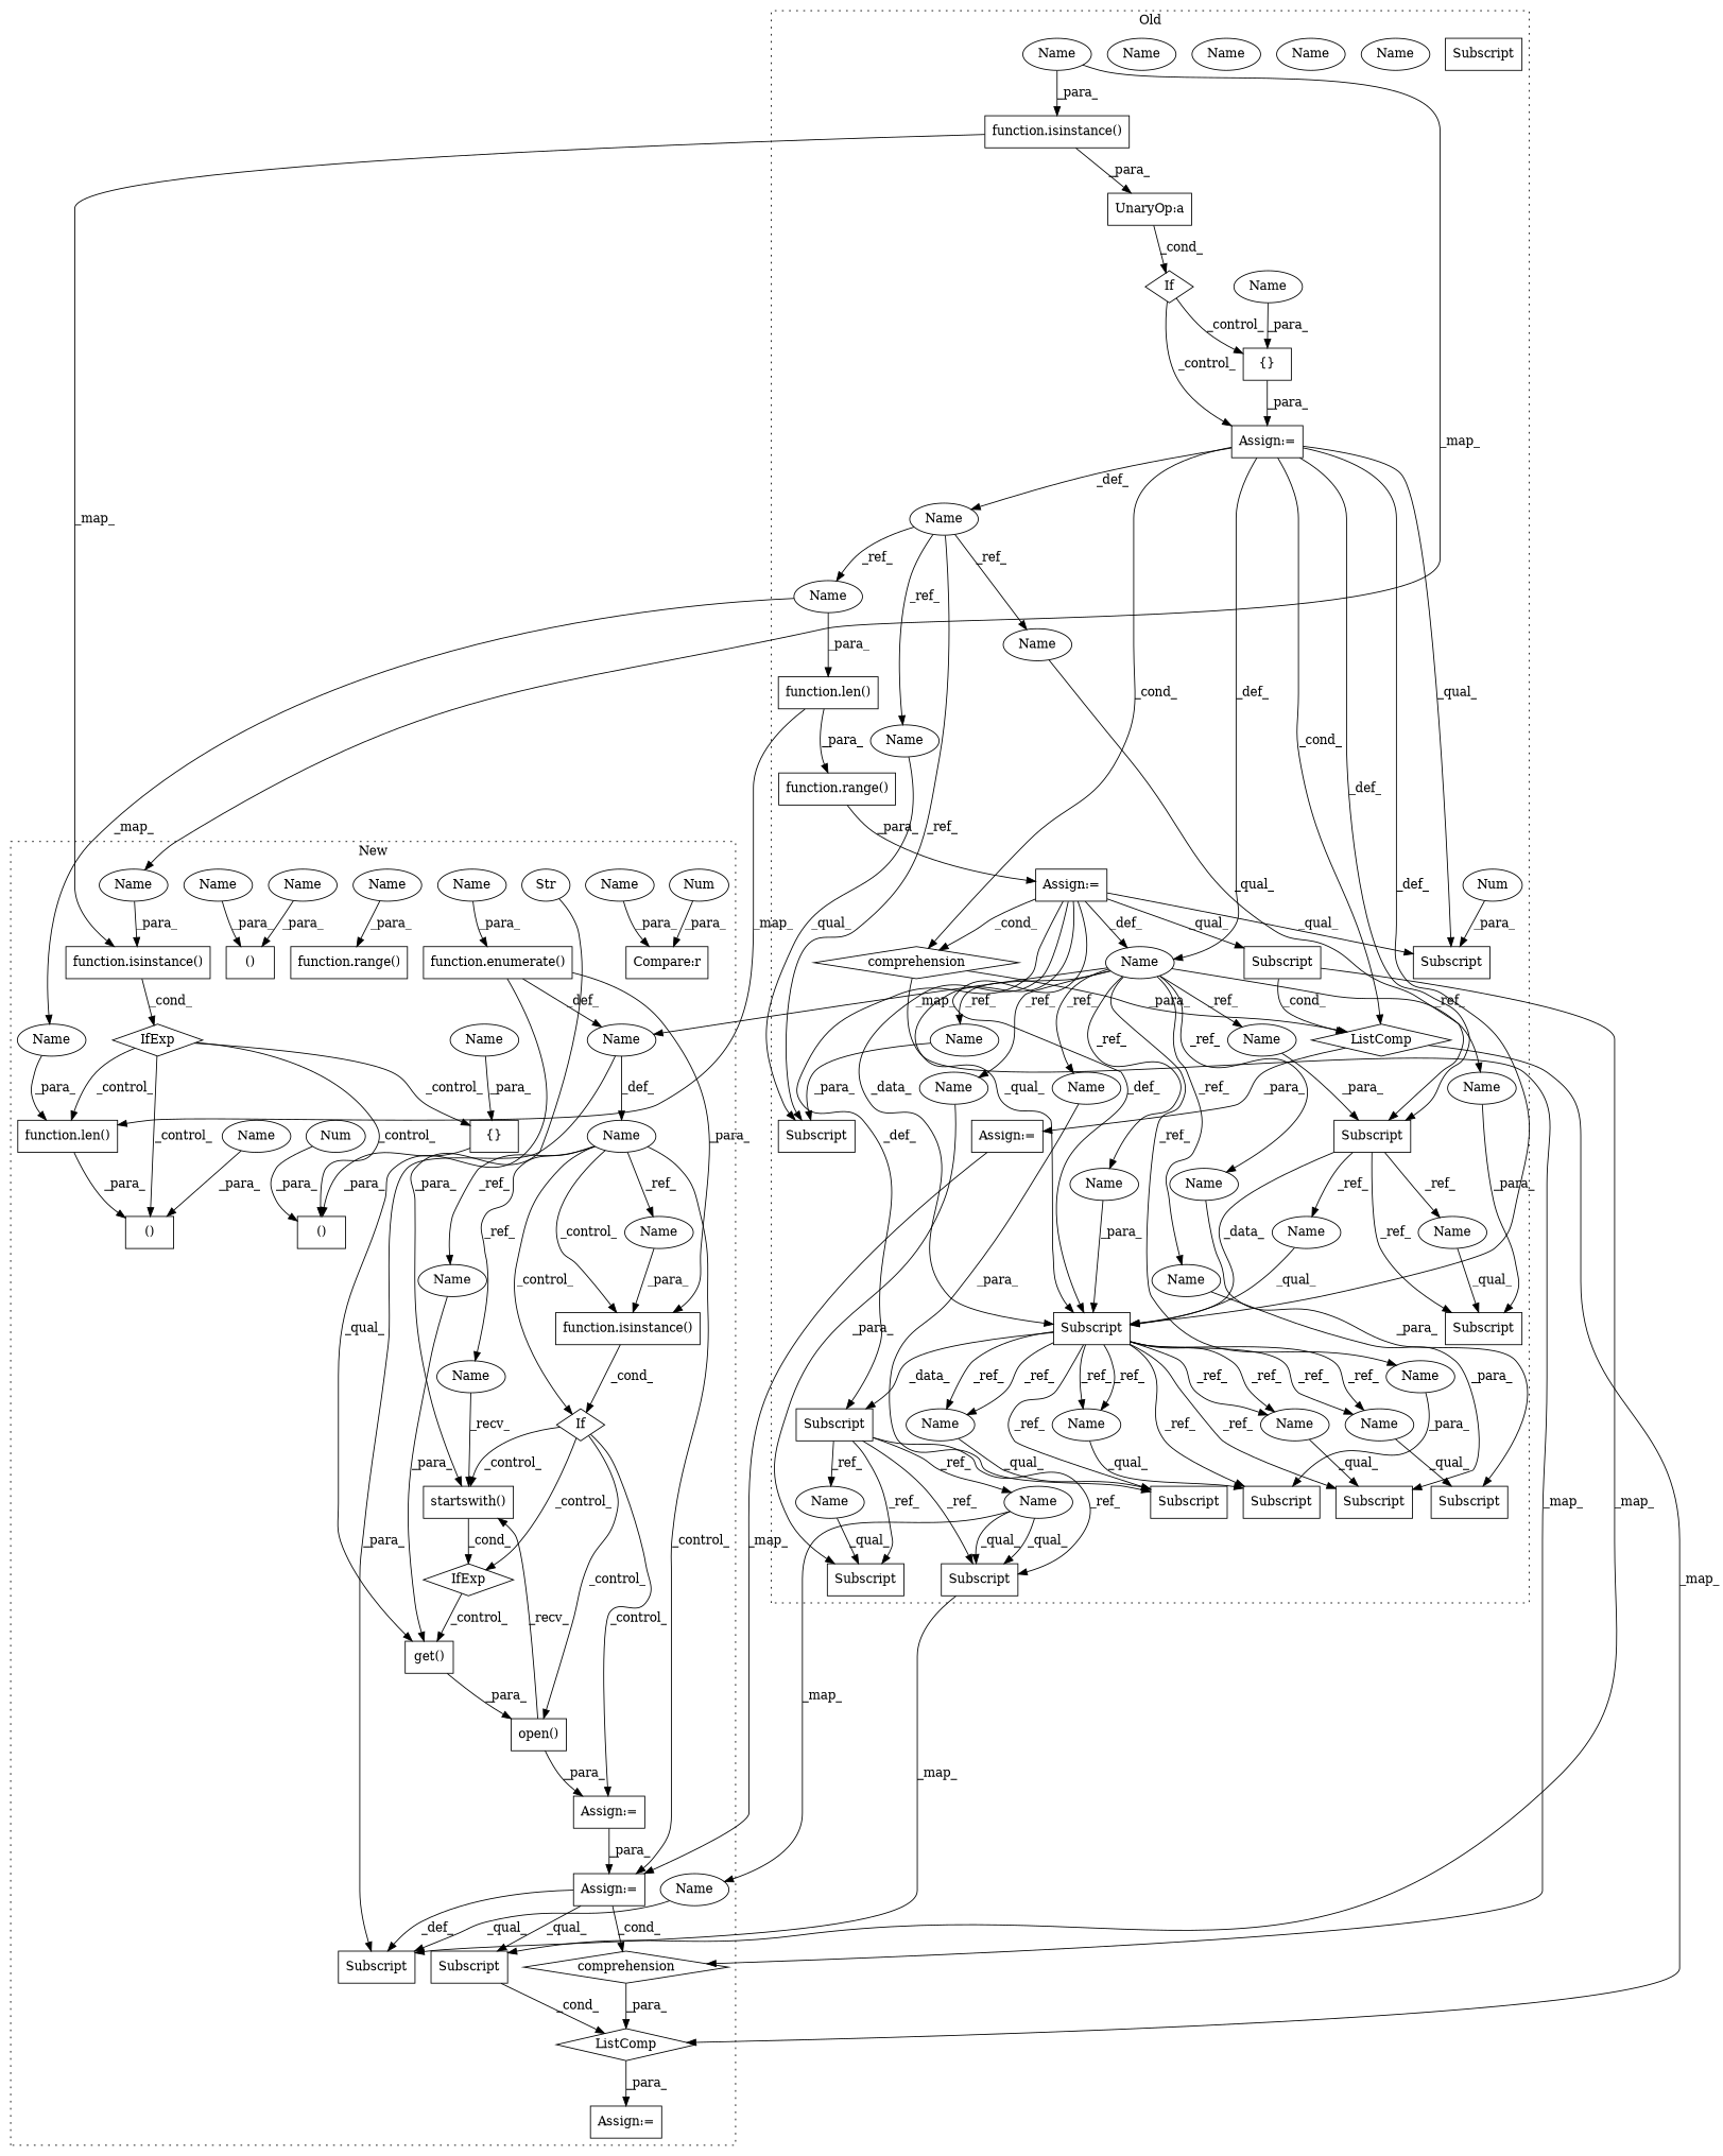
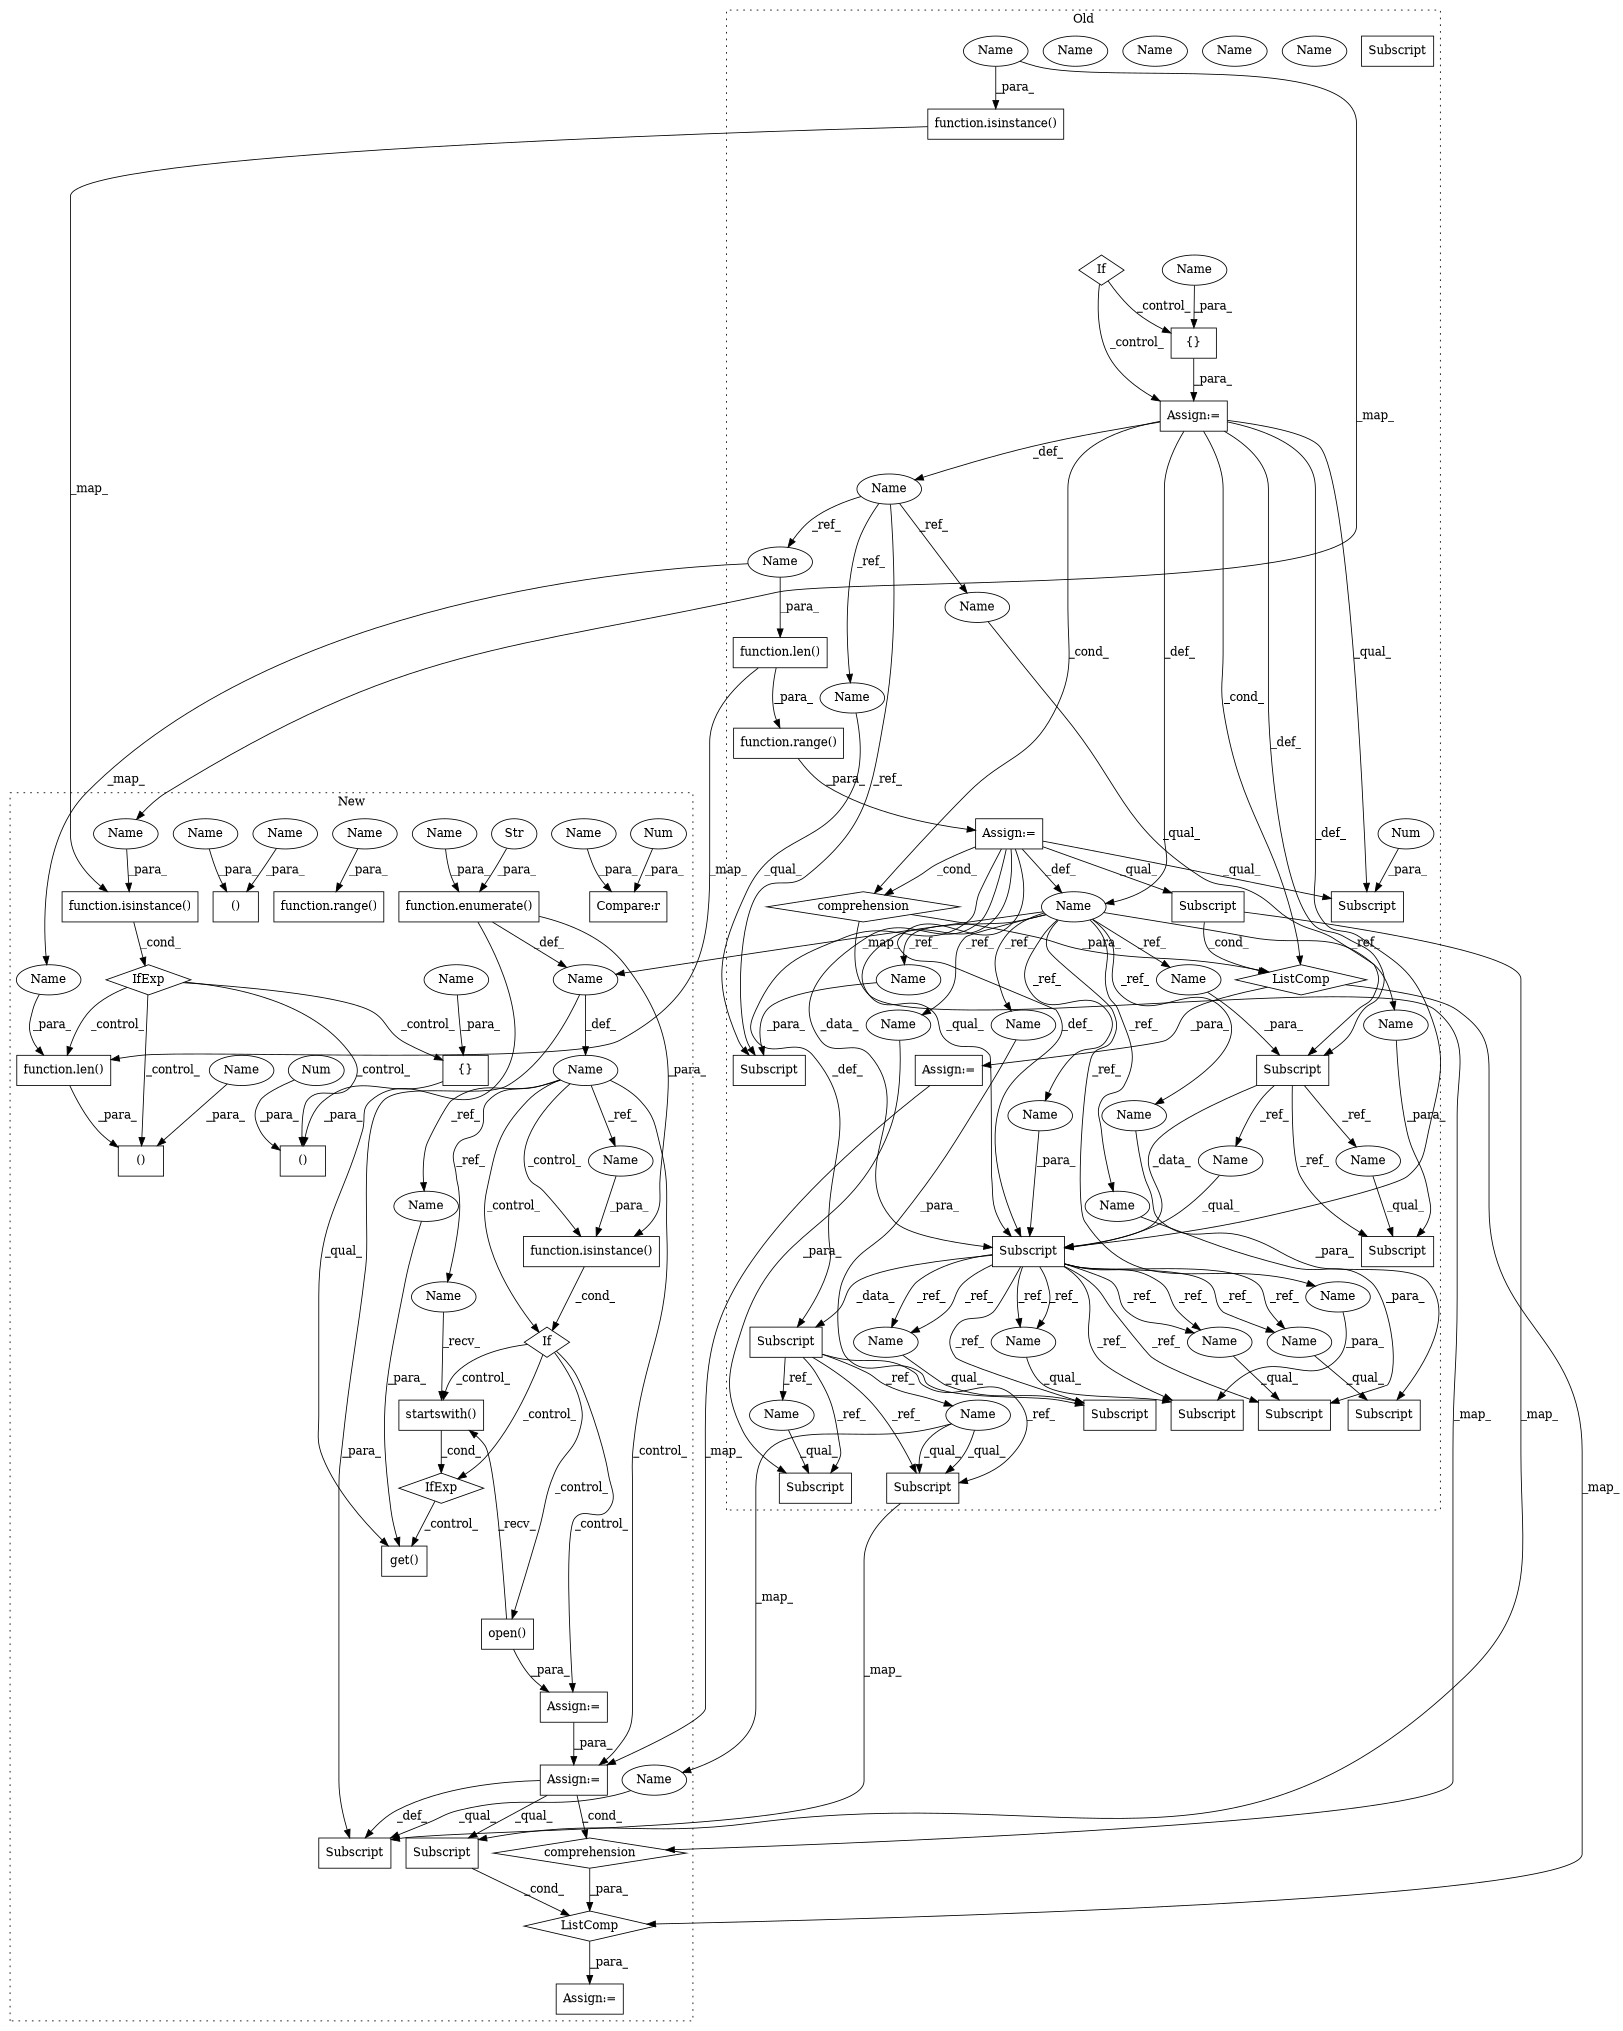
  digraph {
    node [a=87 l=4 s="6495,0" shape=ellipse]
    n1 [a=59 l="1,0" label="{}" s="6141,6146" shape=box]
    n2 [a=68 l=3 label="Assign:=" s=6223 shape=box]
    n3 [a=68 l=3 label="Assign:=" s=6138 shape=box]
    n4 [a=63 l="51,0" label=Subscript s="6902,0" shape=box]
    n5 [a=96 l="3,14" label=If s="6091,6120" shape=diamond]
-   n6 [a=61 l=26 label="UnaryOp:a" s=6094 shape=box]
    n7 [a=63 l="7,0" label=Subscript shape=box]
    n8 [a=75 l="6,1" label="function.range()" s="6226,6241" shape=box]
    n9 [a=63 l="7,0" label=Subscript shape=box]
    n10 [a=63 l="7,0" label=Subscript s="6912,0" shape=box]
    n11 [a=75 l="4,1" label="function.len()" s="6232,6240" shape=box]
    n12 [a=63 l="7,0" label=Subscript s="6618,0" shape=box]
    n13 [a=106 l=68 label=ListComp s=6901 shape=diamond]
    n14 [a=63 l="9,0" label=Subscript s="7007,0" shape=box]
    n15 [l=1 label=Name s=6269]
    n16 [a=63 l="7,0" label=Subscript s="6293,0" shape=box]
    n17 [label=Name s=6134]
    n18 [a=63 l="7,0" label=Subscript s="6402,0" shape=box]
    n19 [a=75 l="11,1" label="function.isinstance()" s="6098,6119" shape=box]
    n20 [a=63 l="7,0" label=Subscript s="6526,0" shape=box]
    n21 [a=63 l="7,0" label=Subscript s="6505,0" shape=box]
    n22 [a=76 l=2 label=Num s=7013]
    n23 [a=63 l="7,0" label=Subscript s="6557,0" shape=box]
    n24 [a=45 l=3 label=comprehension s=6954 shape=diamond]
    n25 [a=63 l="7,0" label=Subscript s="6312,0" shape=box]
    n26 [a=68 l=3 label="Assign:=" s=6898 shape=box]
    n27 [a=63 l="7,0" label=Subscript s="6412,0" shape=box]
    n28 [label=Name s=6293]
    n29 [label=Name s=6236]
    n30 [label=Name s=6312]
    n31 [label=Name s=6557]
    n32 [label=Name s=6526]
    n33 [label=Name s=6495]
    n34 [label=Name s=6505]
    n35 [l=1 label=Name s=6407]
    n36 [l=1 label=Name s=6623]
    n37 [l=1 label=Name s=6531]
    n38 [l=1 label=Name s=6298]
    n39 [l=1 label=Name s=6510]
    n40 [l=1 label=Name s=6317]
    n41 [l=1 label=Name s=6417]
    n42 [l=1 label=Name s=6500]
    n43 [l=1 label=Name s=6562]
    n44 [a=63 l="7,0" label=Subscript s="6912,0" shape=box]
    n45 [label=Name s=6912]
    n46 [label=Name s=6618]
    n47 [label=Name s=6142]
    n48 [label=Name s=6109]
    n49 [label=Name s=6557]
    n50 [label=Name s=6495]
    n51 [label=Name s=6526]
    n52 [label=Name s=6505]
    n53 [label=Name s=6412]
    n54 [label=Name s=6402]
    n55 [a=75 l="10,1" label="function.enumerate()" s="6601,6615" shape=box]
    n56 [a=96 l="3,37" label=If s="6630,6652" shape=diamond]
    n57 [a=68 l=3 label="Assign:=" s=6691 shape=box]
    n58 [l=2 label=Name s=6595]
    n59 [a=63 l="46,0" label=Subscript s="7387,0" shape=box]
    n60 [a=63 l="7,0" label=Subscript s="7235,0" shape=box]
    n61 [a=54 l=6 label="()" s=6412 shape=box]
    n62 [a=59 l="1,0" label="{}" s="6474,6479" shape=box]
    n63 [a=54 l=8 label="()" s=6472 shape=box]
    n64 [a=75 l="4,1" label="function.len()" s="6422,6430" shape=box]
    n65 [a=54 l=6 label="()" s=6431 shape=box]
    n66 [a=75 l="6,1" label="function.range()" s="7937,7944" shape=box]
    n67 [a=106 l=63 label=ListComp s=7386 shape=diamond]
    n68 [a=75 l="14,1" label="startswith()" s="6742,6762" shape=box]
    n69 [a=66 l=6 label=Str s=6756]
    n70 [a=75 l="11,1" label="open()" s="6694,6771" shape=box]
    n71 [a=40 l=5 label="Compare:r" s=7487 shape=box]
    n72 [a=51 l="4,6" label=IfExp s="6738,6763" shape=diamond]
    n73 [l=1 label=Name s=6592]
    n74 [a=51 l="4,6" label=IfExp s="6438,6464" shape=diamond]
    n75 [a=75 l="11,1" label="function.isinstance()" s="6442,6463" shape=box]
    n76 [a=76 l=1 label=Num s=7491]
    n77 [a=75 l="11,1" label="function.isinstance()" s="6633,6651" shape=box]
    n78 [a=75 l="13,14" label="get()" s="6705,6720" shape=box]
    n79 [a=76 l=1 label=Num s=6471]
    n80 [a=45 l=3 label=comprehension s=7434 shape=diamond]
    n81 [a=68 l=3 label="Assign:=" s=7383 shape=box]
    n82 [a=68 l=3 label="Assign:=" s=7242 shape=box]
    n83 [l=1 label=Name s=7487]
    n84 [l=1 label=Name s=7943]
    n85 [l=1 label=Name s=6411]
    n86 [l=2 label=Name s=6742]
    n87 [l=2 label=Name s=6644]
    n88 [l=2 label=Name s=6718]
    n89 [label=Name s=7235]
    n90 [label=Name s=6433]
    n91 [label=Name s=6611]
    n92 [label=Name s=6475]
    n93 [label=Name s=6426]
    n94 [label=Name s=6414]
    n95 [label=Name s=6453]
    subgraph cluster_1 {
      label=Old
      style=dotted
      n1
      n2
      n3
      n4
      n5
-     n6
      n7
      n8
      n9
      n10
      n11
      n12
      n13
      n14
      n15
      n16
      n17
      n18
      n19
      n20
      n21
      n22
      n23
      n24
      n25
      n26
      n27
      n28
      n29
      n30
      n31
      n32
      n33
      n34
      n35
      n36
      n37
      n38
      n39
      n40
      n41
      n42
      n43
      n44
      n45
      n46
      n47
      n48
      n49
      n50
      n51
      n52
      n53
      n54
    }
    subgraph cluster_2 {
      label=New
      style=dotted
      n55
      n56
      n57
      n58
      n59
      n60
      n61
      n62
      n63
      n64
      n65
      n66
      n67
      n68
      n69
      n70
      n71
      n72
      n73
      n74
      n75
      n76
      n77
      n78
      n79
      n80
      n81
      n82
      n83
      n84
      n85
      n86
      n87
      n88
      n89
      n90
      n91
      n92
      n93
      n94
      n95
    }
    n1 -> n3 [label=_para_]
    n2 -> n4 [label=_qual_]
    n2 -> n9 [label=_def_]
    n2 -> n14 [label=_qual_]
    n2 -> n15 [label=_def_]
    n2 -> n18 [label=_def_]
    n2 -> n18 [label=_data_]
    n2 -> n18 [label=_qual_]
    n2 -> n24 [label=_cond_]
    n3 -> n13 [label=_cond_]
    n3 -> n14 [label=_qual_]
    n3 -> n15 [label=_def_]
    n3 -> n16 [label=_def_]
    n3 -> n17 [label=_def_]
    n3 -> n18 [label=_def_]
    n3 -> n24 [label=_cond_]
    n4 -> n13 [label=_cond_]
    n4 -> n59 [label=_map_]
    n5 -> n1 [label=_control_]
    n5 -> n3 [label=_control_]
-   n6 -> n5 [label=_cond_]
    n8 -> n2 [label=_para_]
    n9 -> n12 [label=_ref_]
    n9 -> n44 [label=_ref_]
    n9 -> n44 [label=_ref_]
    n9 -> n45 [label=_ref_]
    n9 -> n46 [label=_ref_]
    n11 -> n8 [label=_para_]
    n11 -> n64 [label=_map_]
    n13 -> n26 [label=_para_]
    n13 -> n67 [label=_map_]
    n15 -> n35 [label=_ref_]
    n15 -> n36 [label=_ref_]
    n15 -> n37 [label=_ref_]
    n15 -> n38 [label=_ref_]
    n15 -> n39 [label=_ref_]
    n15 -> n40 [label=_ref_]
    n15 -> n41 [label=_ref_]
    n15 -> n42 [label=_ref_]
    n15 -> n43 [label=_ref_]
    n15 -> n73 [label=_map_]
    n16 -> n18 [label=_data_]
    n16 -> n27 [label=_ref_]
    n16 -> n53 [label=_ref_]
    n16 -> n54 [label=_ref_]
    n17 -> n25 [label=_ref_]
    n17 -> n28 [label=_ref_]
    n17 -> n29 [label=_ref_]
    n17 -> n30 [label=_ref_]
    n18 -> n9 [label=_data_]
    n18 -> n20 [label=_ref_]
    n18 -> n21 [label=_ref_]
    n18 -> n23 [label=_ref_]
    n18 -> n49 [label=_ref_]
    n18 -> n49 [label=_ref_]
    n18 -> n50 [label=_ref_]
    n18 -> n50 [label=_ref_]
    n18 -> n51 [label=_ref_]
    n18 -> n51 [label=_ref_]
    n18 -> n52 [label=_ref_]
    n18 -> n52 [label=_ref_]
-   n19 -> n6 [label=_para_]
    n19 -> n75 [label=_map_]
    n22 -> n14 [label=_para_]
    n24 -> n13 [label=_para_]
    n24 -> n80 [label=_map_]
    n26 -> n82 [label=_map_]
    n28 -> n16 [label=_qual_]
    n29 -> n11 [label=_para_]
    n29 -> n93 [label=_map_]
    n30 -> n25 [label=_qual_]
    n35 -> n18 [label=_para_]
    n36 -> n12 [label=_para_]
    n37 -> n20 [label=_para_]
    n38 -> n16 [label=_para_]
    n39 -> n21 [label=_para_]
    n40 -> n25 [label=_para_]
    n41 -> n27 [label=_para_]
    n42 -> n7 [label=_para_]
    n43 -> n23 [label=_para_]
    n44 -> n60 [label=_map_]
    n45 -> n44 [label=_qual_]
    n45 -> n44 [label=_qual_]
    n45 -> n89 [label=_map_]
    n46 -> n12 [label=_qual_]
    n47 -> n1 [label=_para_]
    n48 -> n19 [label=_para_]
    n48 -> n95 [label=_map_]
    n49 -> n23 [label=_qual_]
    n50 -> n7 [label=_qual_]
    n51 -> n20 [label=_qual_]
    n52 -> n21 [label=_qual_]
    n53 -> n27 [label=_qual_]
    n54 -> n18 [label=_qual_]
    n55 -> n73 [label=_def_]
    n55 -> n77 [label=_para_]
    n55 -> n78 [label=_qual_]
    n56 -> n57 [label=_control_]
    n56 -> n68 [label=_control_]
    n56 -> n70 [label=_control_]
    n56 -> n72 [label=_control_]
    n57 -> n82 [label=_para_]
    n58 -> n56 [label=_control_]
    n58 -> n77 [label=_control_]
    n58 -> n82 [label=_control_]
    n58 -> n86 [label=_ref_]
    n58 -> n87 [label=_ref_]
    n58 -> n88 [label=_ref_]
    n59 -> n67 [label=_cond_]
    n62 -> n63 [label=_para_]
    n64 -> n65 [label=_para_]
    n67 -> n81 [label=_para_]
    n68 -> n72 [label=_cond_]
-   n69 -> n68 [label=_para_]
+   n69 -> n55 [label=_para_]
    n70 -> n57 [label=_para_]
    n70 -> n68 [label=_recv_]
    n72 -> n78 [label=_control_]
    n73 -> n58 [label=_def_]
    n73 -> n60 [label=_para_]
    n74 -> n62 [label=_control_]
    n74 -> n63 [label=_control_]
    n74 -> n64 [label=_control_]
    n74 -> n65 [label=_control_]
    n75 -> n74 [label=_cond_]
    n76 -> n71 [label=_para_]
    n77 -> n56 [label=_cond_]
-   n78 -> n70 [label=_para_]
    n79 -> n63 [label=_para_]
    n80 -> n67 [label=_para_]
    n82 -> n59 [label=_qual_]
    n82 -> n60 [label=_def_]
    n82 -> n80 [label=_cond_]
    n83 -> n71 [label=_para_]
    n84 -> n66 [label=_para_]
    n85 -> n61 [label=_para_]
    n86 -> n68 [label=_recv_]
    n87 -> n77 [label=_para_]
    n88 -> n78 [label=_para_]
    n89 -> n60 [label=_qual_]
    n90 -> n65 [label=_para_]
    n91 -> n55 [label=_para_]
    n92 -> n62 [label=_para_]
    n93 -> n64 [label=_para_]
    n94 -> n61 [label=_para_]
    n95 -> n75 [label=_para_]
  }
